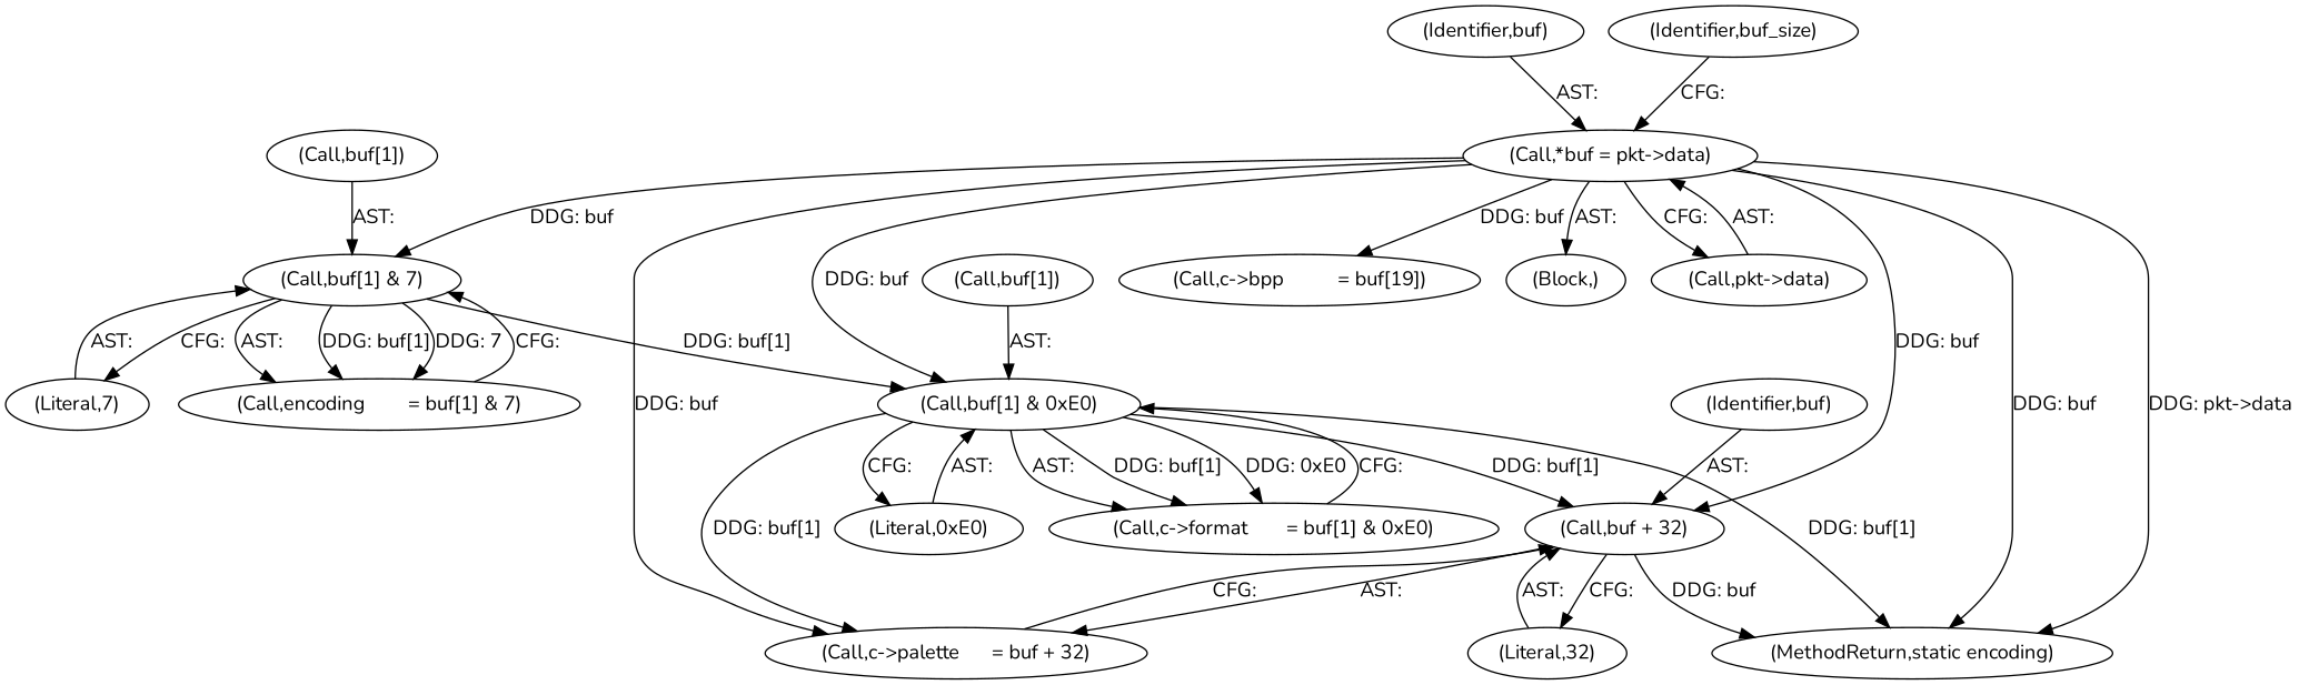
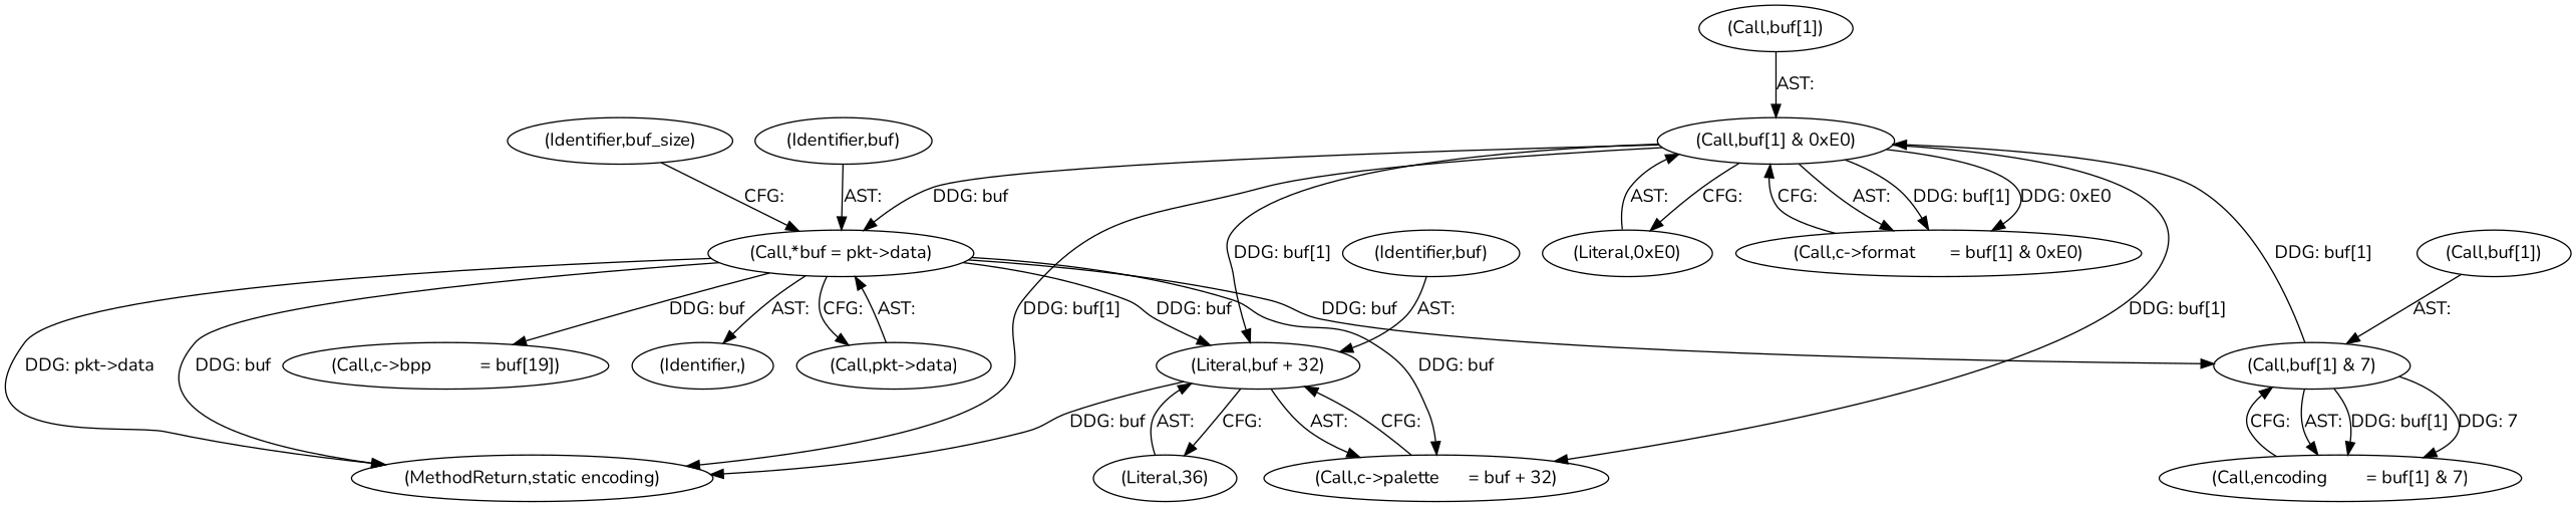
  digraph {
    fontname=Nunito
    node [fontname=Nunito]
    edge [fontname=Nunito]
-   n1 [label="(Call,buf + 32)"]
+   n1 [label="(Literal,buf + 32)"]
    n2 [label="(MethodReturn,static encoding)"]
-   n3 [label="(Literal,32)"]
+   n3 [label="(Literal,36)"]
    n4 [label="(Call,c->palette      = buf + 32)"]
    n5 [label="(Call,buf[1] & 0xE0)"]
    n6 [label="(Literal,0xE0)"]
    n7 [label="(Call,c->format       = buf[1] & 0xE0)"]
    n8 [label="(Call,buf[1] & 7)"]
-   n9 [label="(Literal,7)"]
    n10 [label="(Call,encoding        = buf[1] & 7)"]
    n11 [label="(Call,*buf = pkt->data)"]
    n12 [label="(Call,c->bpp          = buf[19])"]
-   n13 [label="(Block,)"]
+   n13 [label="(Identifier,)"]
    n14 [label="(Call,pkt->data)"]
    n15 [label="(Identifier,buf)"]
    n16 [label="(Call,buf[1])"]
    n17 [label="(Identifier,buf)"]
    n18 [label="(Call,buf[1])"]
    n19 [label="(Identifier,buf_size)"]
    n1 -> n2 [label="DDG: buf"]
    n1 -> n3 [label="CFG: "]
    n1 -> n4 [label="AST: "]
    n3 -> n1 [label="AST: "]
    n4 -> n1 [label="CFG: "]
    n5 -> n1 [label="DDG: buf[1]"]
    n5 -> n2 [label="DDG: buf[1]"]
    n5 -> n4 [label="DDG: buf[1]"]
    n5 -> n6 [label="CFG: "]
    n5 -> n7 [label="AST: "]
    n5 -> n7 [label="DDG: buf[1]"]
    n5 -> n7 [label="DDG: 0xE0"]
    n6 -> n5 [label="AST: "]
    n7 -> n5 [label="CFG: "]
    n8 -> n5 [label="DDG: buf[1]"]
-   n8 -> n9 [label="CFG: "]
    n8 -> n10 [label="AST: "]
    n8 -> n10 [label="DDG: buf[1]"]
    n8 -> n10 [label="DDG: 7"]
-   n9 -> n8 [label="AST: "]
    n10 -> n8 [label="CFG: "]
    n11 -> n1 [label="DDG: buf"]
    n11 -> n2 [label="DDG: pkt->data"]
    n11 -> n2 [label="DDG: buf"]
    n11 -> n4 [label="DDG: buf"]
-   n11 -> n5 [label="DDG: buf"]
+   n5 -> n11 [label="DDG: buf"]
    n11 -> n8 [label="DDG: buf"]
    n11 -> n12 [label="DDG: buf"]
    n11 -> n13 [label="AST: "]
    n11 -> n14 [label="CFG: "]
    n14 -> n11 [label="AST: "]
    n15 -> n1 [label="AST: "]
    n16 -> n5 [label="AST: "]
    n17 -> n11 [label="AST: "]
    n18 -> n8 [label="AST: "]
    n19 -> n11 [label="CFG: "]
  }
